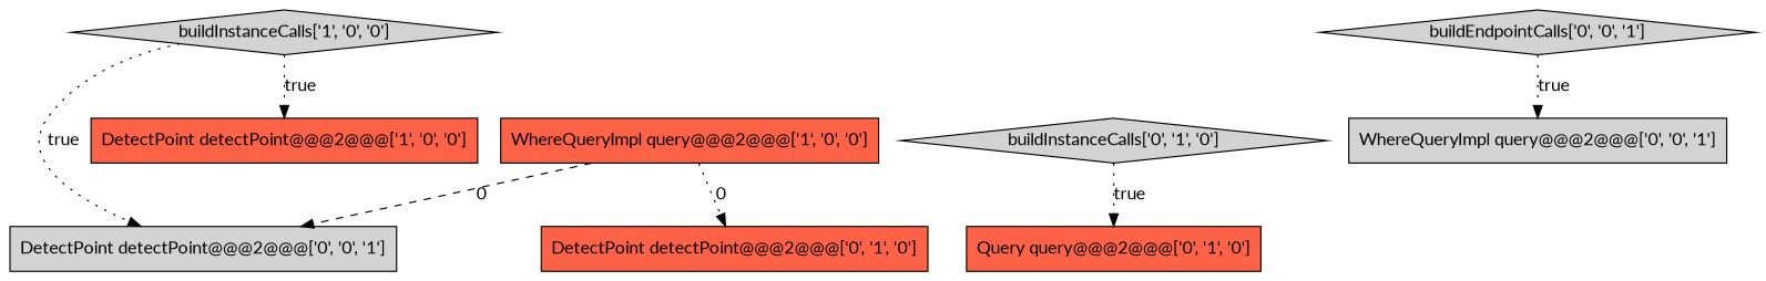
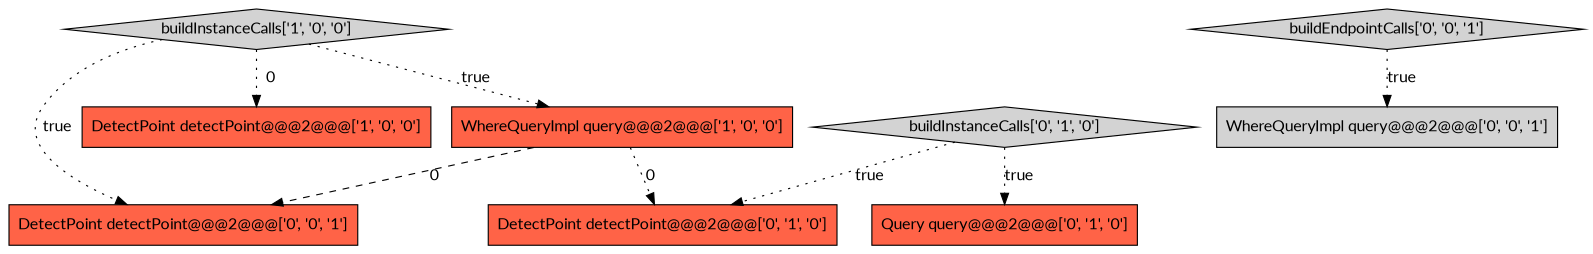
  digraph {
    fontname=Lato
    node [fillcolor=tomato fontname=Lato shape=box style=filled]
    edge [fontname=Lato style=dotted]
-   n1 [fillcolor=lightgray label="DetectPoint detectPoint@@@2@@@['0', '0', '1']"]
+   n1 [label="DetectPoint detectPoint@@@2@@@['0', '0', '1']"]
    n2 [fillcolor=lightgray label="buildInstanceCalls['1', '0', '0']" shape=diamond]
    n3 [label="DetectPoint detectPoint@@@2@@@['1', '0', '0']"]
    n4 [label="WhereQueryImpl query@@@2@@@['1', '0', '0']"]
    n5 [label="DetectPoint detectPoint@@@2@@@['0', '1', '0']"]
    n6 [fillcolor=lightgray label="buildEndpointCalls['0', '0', '1']" shape=diamond]
    n7 [fillcolor=lightgray label="WhereQueryImpl query@@@2@@@['0', '0', '1']"]
    n8 [label="Query query@@@2@@@['0', '1', '0']"]
    n9 [fillcolor=lightgray label="buildInstanceCalls['0', '1', '0']" shape=diamond]
    n2 -> n1 [label=true]
-   n2 -> n3 [label=true]
+   n2 -> n3 [label=0]
+   n2 -> n4 [label=true]
    n4 -> n1 [label=0 style=dashed]
    n4 -> n5 [label=0]
    n6 -> n7 [label=true]
+   n9 -> n5 [label=true]
    n9 -> n8 [label=true]
  }
